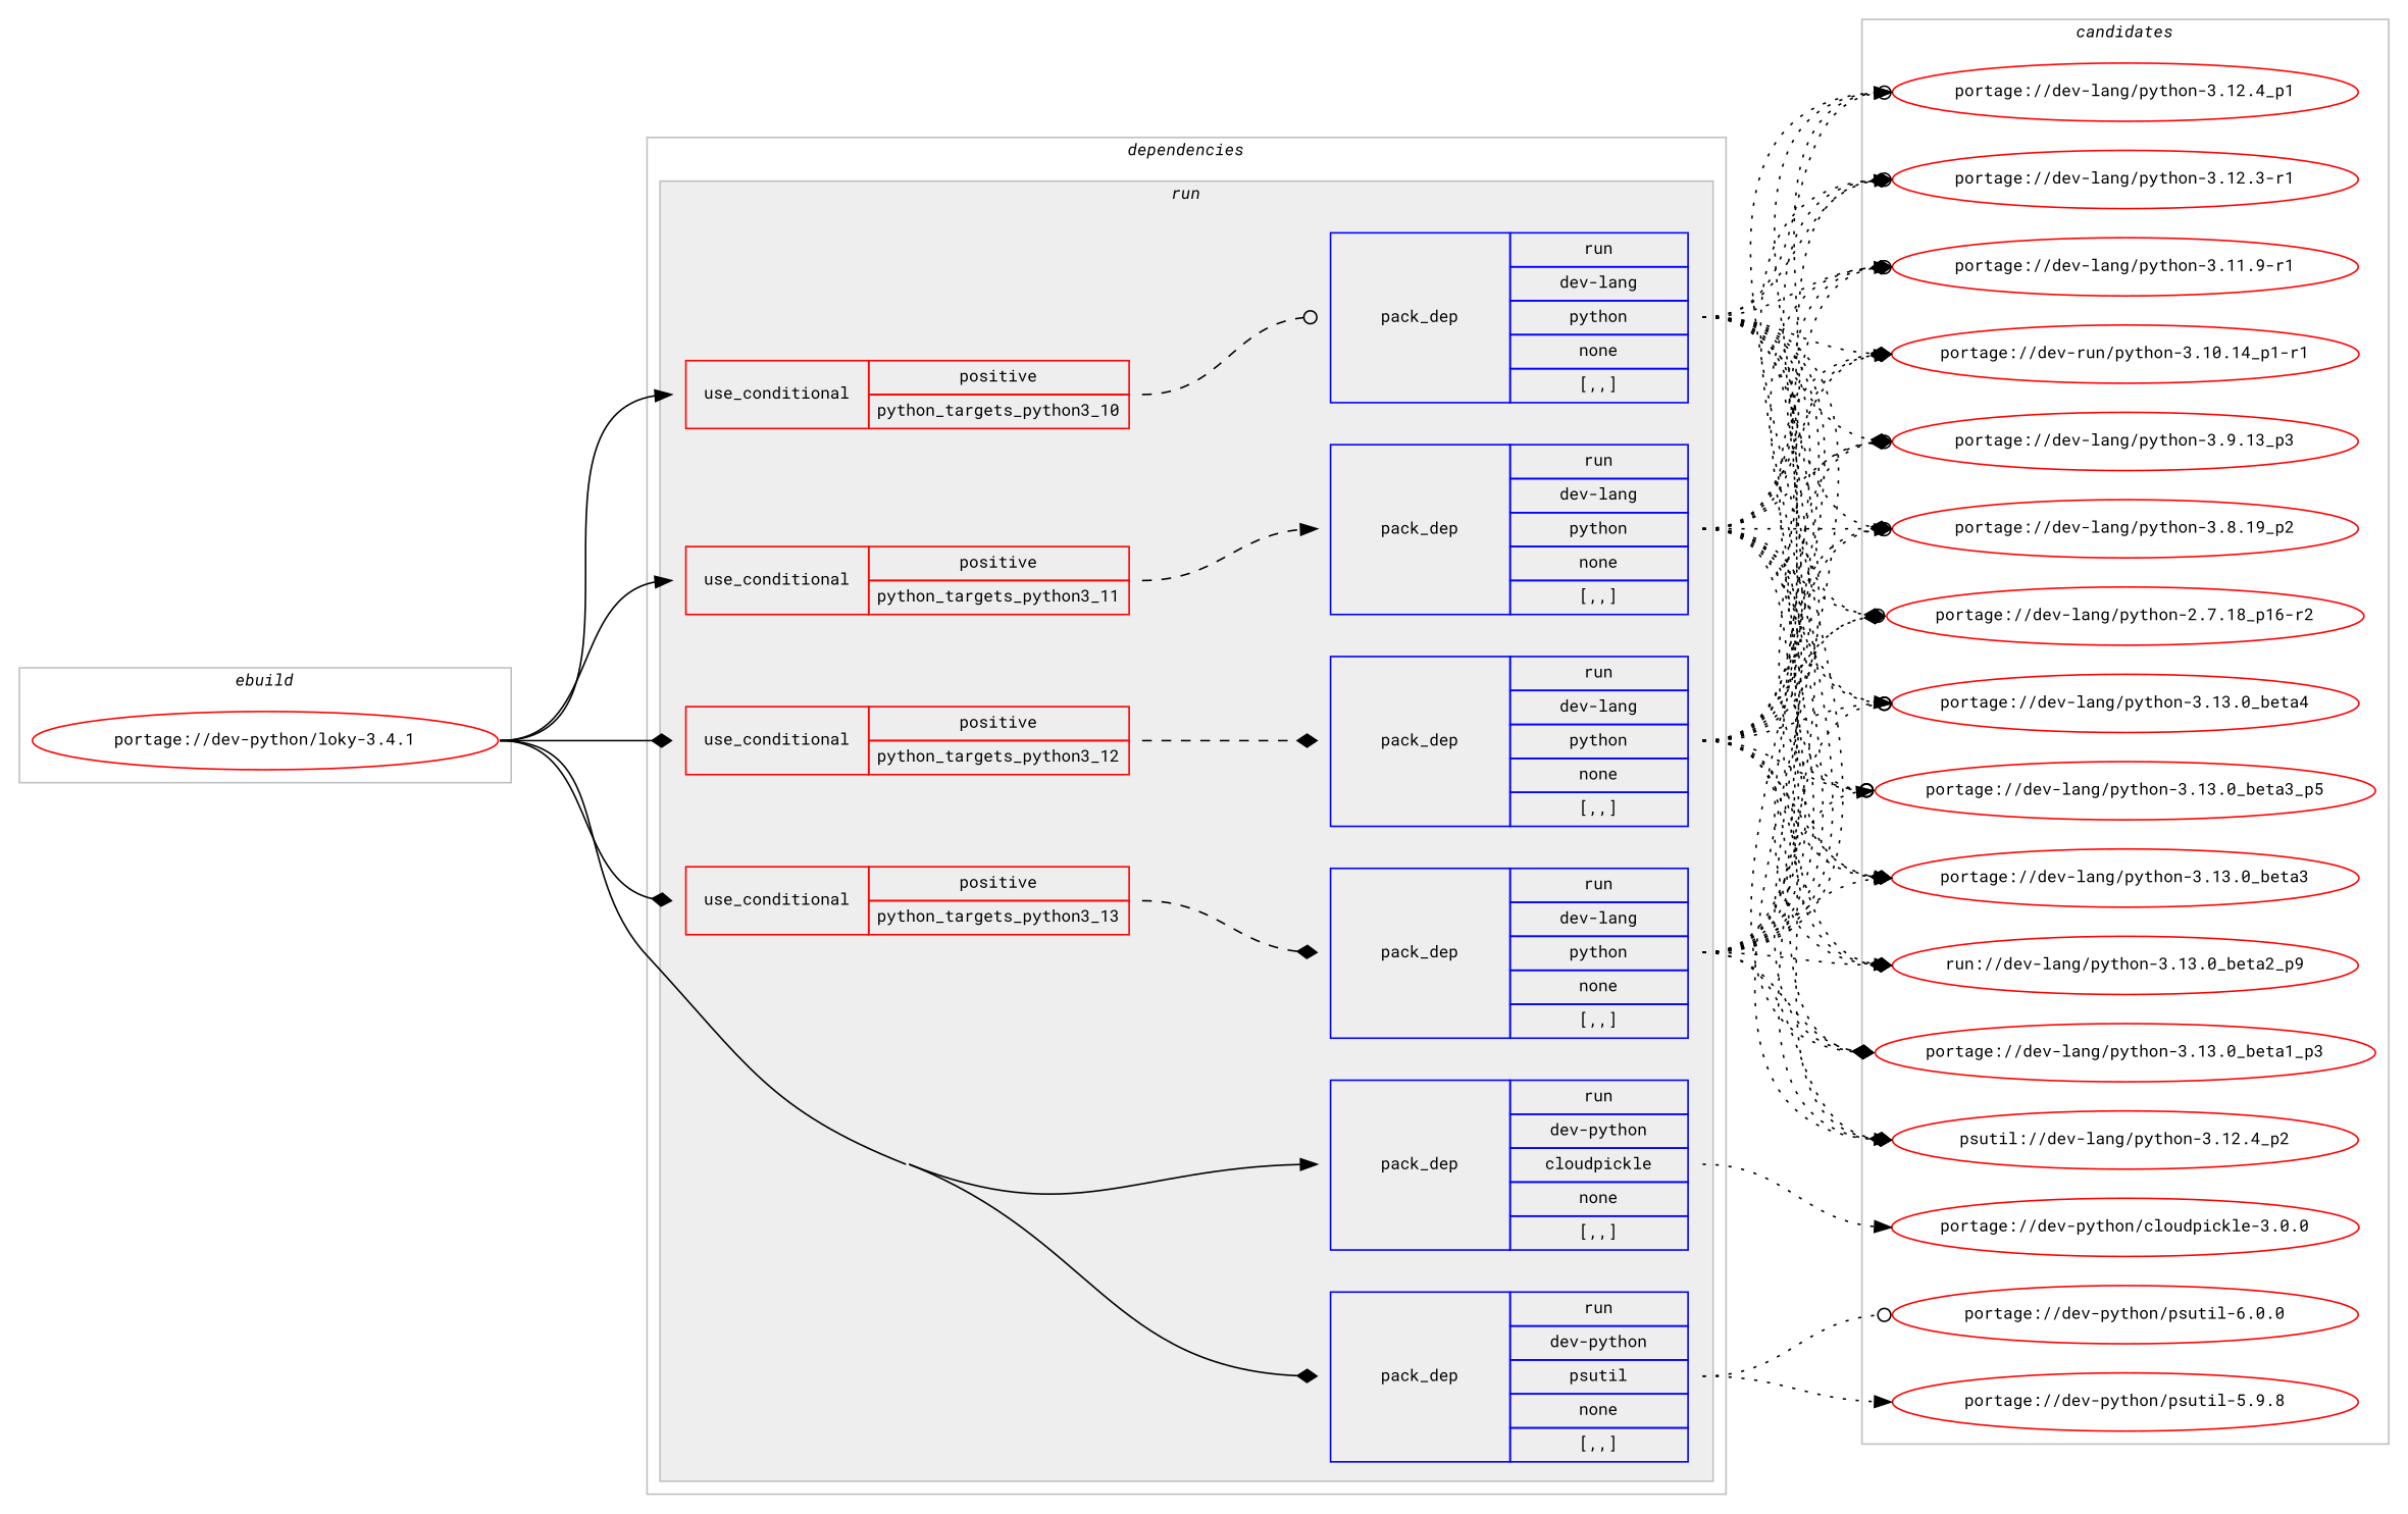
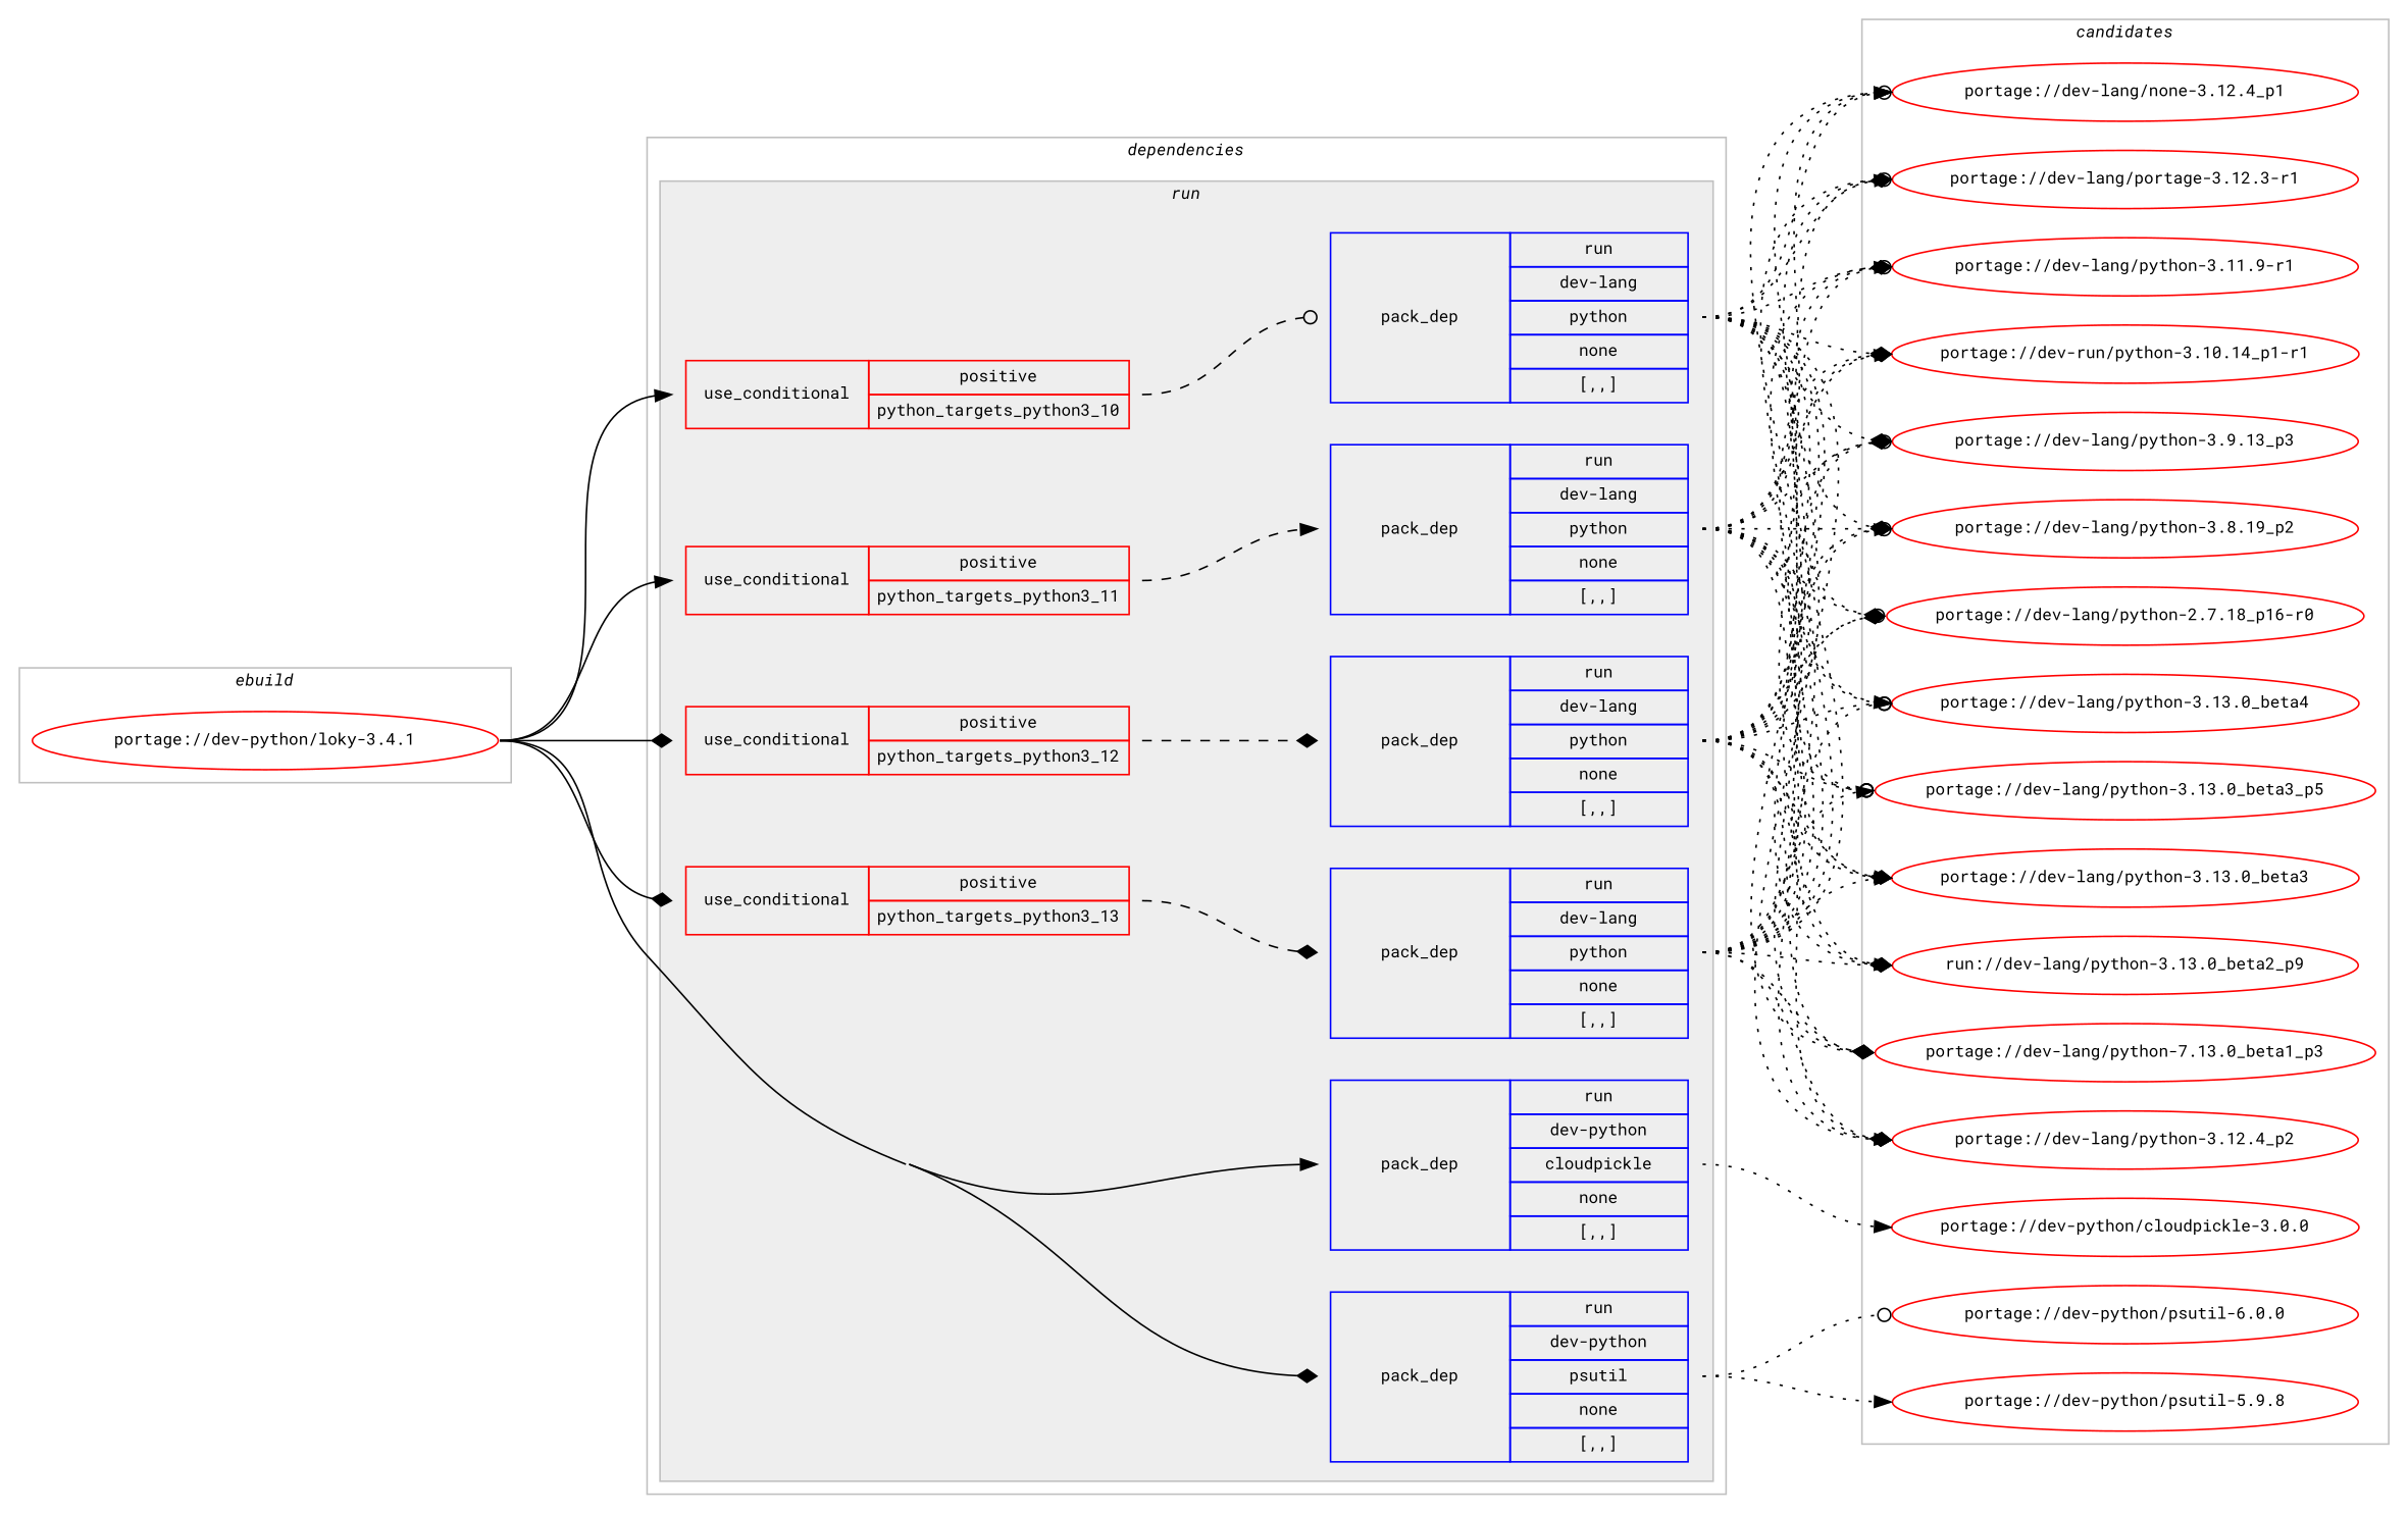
  digraph {
    compound=true
    concentrate=true
    fontname="Roboto Mono"
    fontsize=10
    newrank=true
    rankdir=LR
    ranksep=1.5
    node [color=red fontname="Roboto Mono" fontsize=10]
    edge [arrowhead=diamond fontname="Roboto Mono" headport=w style=dotted tailport=e weight=100]
    n1 [label="portage://dev-python/loky-3.4.1" width=4]
    n2 [color=blue label=<<TABLE BORDER="0" CELLBORDER="1" CELLSPACING="0" CELLPADDING="4" WIDTH="220"><TR><TD ROWSPAN="6" CELLPADDING="30">pack_dep</TD></TR><TR><TD WIDTH="110">run</TD></TR><TR><TD>dev-lang</TD></TR><TR><TD>python</TD></TR><TR><TD>none</TD></TR><TR><TD>[,,]</TD></TR></TABLE>> shape=none]
    n3 [label=<<TABLE BORDER="0" CELLBORDER="1" CELLSPACING="0" CELLPADDING="4"><TR><TD ROWSPAN="3" CELLPADDING="10">use_conditional</TD></TR><TR><TD>positive</TD></TR><TR><TD>python_targets_python3_10</TD></TR></TABLE>> shape=none]
    n4 [color=blue label=<<TABLE BORDER="0" CELLBORDER="1" CELLSPACING="0" CELLPADDING="4" WIDTH="220"><TR><TD ROWSPAN="6" CELLPADDING="30">pack_dep</TD></TR><TR><TD WIDTH="110">run</TD></TR><TR><TD>dev-lang</TD></TR><TR><TD>python</TD></TR><TR><TD>none</TD></TR><TR><TD>[,,]</TD></TR></TABLE>> shape=none]
    n5 [label=<<TABLE BORDER="0" CELLBORDER="1" CELLSPACING="0" CELLPADDING="4"><TR><TD ROWSPAN="3" CELLPADDING="10">use_conditional</TD></TR><TR><TD>positive</TD></TR><TR><TD>python_targets_python3_11</TD></TR></TABLE>> shape=none]
    n6 [color=blue label=<<TABLE BORDER="0" CELLBORDER="1" CELLSPACING="0" CELLPADDING="4" WIDTH="220"><TR><TD ROWSPAN="6" CELLPADDING="30">pack_dep</TD></TR><TR><TD WIDTH="110">run</TD></TR><TR><TD>dev-lang</TD></TR><TR><TD>python</TD></TR><TR><TD>none</TD></TR><TR><TD>[,,]</TD></TR></TABLE>> shape=none]
    n7 [label=<<TABLE BORDER="0" CELLBORDER="1" CELLSPACING="0" CELLPADDING="4"><TR><TD ROWSPAN="3" CELLPADDING="10">use_conditional</TD></TR><TR><TD>positive</TD></TR><TR><TD>python_targets_python3_12</TD></TR></TABLE>> shape=none]
    n8 [color=blue label=<<TABLE BORDER="0" CELLBORDER="1" CELLSPACING="0" CELLPADDING="4" WIDTH="220"><TR><TD ROWSPAN="6" CELLPADDING="30">pack_dep</TD></TR><TR><TD WIDTH="110">run</TD></TR><TR><TD>dev-lang</TD></TR><TR><TD>python</TD></TR><TR><TD>none</TD></TR><TR><TD>[,,]</TD></TR></TABLE>> shape=none]
    n9 [label=<<TABLE BORDER="0" CELLBORDER="1" CELLSPACING="0" CELLPADDING="4"><TR><TD ROWSPAN="3" CELLPADDING="10">use_conditional</TD></TR><TR><TD>positive</TD></TR><TR><TD>python_targets_python3_13</TD></TR></TABLE>> shape=none]
    n10 [color=blue label=<<TABLE BORDER="0" CELLBORDER="1" CELLSPACING="0" CELLPADDING="4" WIDTH="220"><TR><TD ROWSPAN="6" CELLPADDING="30">pack_dep</TD></TR><TR><TD WIDTH="110">run</TD></TR><TR><TD>dev-python</TD></TR><TR><TD>cloudpickle</TD></TR><TR><TD>none</TD></TR><TR><TD>[,,]</TD></TR></TABLE>> shape=none]
    n11 [color=blue label=<<TABLE BORDER="0" CELLBORDER="1" CELLSPACING="0" CELLPADDING="4" WIDTH="220"><TR><TD ROWSPAN="6" CELLPADDING="30">pack_dep</TD></TR><TR><TD WIDTH="110">run</TD></TR><TR><TD>dev-python</TD></TR><TR><TD>psutil</TD></TR><TR><TD>none</TD></TR><TR><TD>[,,]</TD></TR></TABLE>> shape=none]
    n12 [label="portage://dev-lang/python-3.13.0_beta4" width=4]
    n13 [label="portage://dev-lang/python-3.13.0_beta3_p5" width=4]
    n14 [label="portage://dev-lang/python-3.13.0_beta3" width=4]
    n15 [label="run://dev-lang/python-3.13.0_beta2_p9" width=4]
-   n16 [label="portage://dev-lang/python-3.13.0_beta1_p3" width=4]
-   n17 [label="psutil://dev-lang/python-3.12.4_p2" width=4]
-   n18 [label="portage://dev-lang/python-3.12.4_p1" width=4]
-   n19 [label="portage://dev-lang/python-3.12.3-r1" width=4]
+   n16 [label="portage://dev-lang/python-7.13.0_beta1_p3" width=4]
+   n17 [label="portage://dev-lang/python-3.12.4_p2" width=4]
+   n18 [label="portage://dev-lang/none-3.12.4_p1" width=4]
+   n19 [label="portage://dev-lang/portage-3.12.3-r1" width=4]
    n20 [label="portage://dev-lang/python-3.11.9-r1" width=4]
    n21 [label="portage://dev-run/python-3.10.14_p1-r1" width=4]
    n22 [label="portage://dev-lang/python-3.9.13_p3" width=4]
    n23 [label="portage://dev-lang/python-3.8.19_p2" width=4]
-   n24 [label="portage://dev-lang/python-2.7.18_p16-r2" width=4]
+   n24 [label="portage://dev-lang/python-2.7.18_p16-r0" width=4]
    n25 [label="portage://dev-python/cloudpickle-3.0.0" width=4]
    n26 [label="portage://dev-python/psutil-6.0.0" width=4]
    n27 [label="portage://dev-python/psutil-5.9.8" width=4]
    subgraph cluster_1 {
      color=gray
      label=<<i>ebuild</i>>
      n1
    }
    subgraph cluster_2 {
      color=gray
      label=<<i>dependencies</i>>
      subgraph cluster_3 {
        color=gray
        fillcolor="#eeeeee"
        label=<<i>compile</i>>
        style=filled
      }
      subgraph cluster_4 {
        color=gray
        fillcolor="#eeeeee"
        label=<<i>compile and run</i>>
        style=filled
      }
      subgraph cluster_5 {
        color=gray
        fillcolor="#eeeeee"
        label=<<i>run</i>>
        style=filled
        subgraph sub_6 {
          color=gray
          fillcolor="#eeeeee"
          label=<<i>run</i>>
          style=filled
          n3
          subgraph sub_7 {
            color=gray
            fillcolor="#eeeeee"
            label=<<i>run</i>>
            style=filled
            n2
          }
        }
        subgraph sub_8 {
          color=gray
          fillcolor="#eeeeee"
          label=<<i>run</i>>
          style=filled
          n5
          subgraph sub_9 {
            color=gray
            fillcolor="#eeeeee"
            label=<<i>run</i>>
            style=filled
            n4
          }
        }
        subgraph sub_10 {
          color=gray
          fillcolor="#eeeeee"
          label=<<i>run</i>>
          style=filled
          n7
          subgraph sub_11 {
            color=gray
            fillcolor="#eeeeee"
            label=<<i>run</i>>
            style=filled
            n6
          }
        }
        subgraph sub_12 {
          color=gray
          fillcolor="#eeeeee"
          label=<<i>run</i>>
          style=filled
          n9
          subgraph sub_13 {
            color=gray
            fillcolor="#eeeeee"
            label=<<i>run</i>>
            style=filled
            n8
          }
        }
        subgraph sub_14 {
          color=gray
          fillcolor="#eeeeee"
          label=<<i>run</i>>
          style=filled
          n10
        }
        subgraph sub_15 {
          color=gray
          fillcolor="#eeeeee"
          label=<<i>run</i>>
          style=filled
          n11
        }
      }
    }
    subgraph cluster_16 {
      color=gray
      label=<<i>candidates</i>>
      rank=same
      subgraph sub_17 {
        color=black
        label=<<i>candidates</i>>
        nodesep=1
        rank=same
        n12
        n13
        n14
        n15
        n16
        n17
        n18
        n19
        n20
        n21
        n22
        n23
        n24
      }
      subgraph sub_18 {
        color=black
        label=<<i>candidates</i>>
        nodesep=1
        rank=same
        n12
        n13
        n14
        n15
        n16
        n17
        n18
        n19
        n20
        n21
        n22
        n23
        n24
      }
      subgraph sub_19 {
        color=black
        label=<<i>candidates</i>>
        nodesep=1
        rank=same
        n12
        n13
        n14
        n15
        n16
        n17
        n18
        n19
        n20
        n21
        n22
        n23
        n24
      }
      subgraph sub_20 {
        color=black
        label=<<i>candidates</i>>
        nodesep=1
        rank=same
        n12
        n13
        n14
        n15
        n16
        n17
        n18
        n19
        n20
        n21
        n22
        n23
        n24
      }
      subgraph sub_21 {
        color=black
        label=<<i>candidates</i>>
        nodesep=1
        rank=same
        n25
      }
      subgraph sub_22 {
        color=black
        label=<<i>candidates</i>>
        nodesep=1
        rank=same
        n26
        n27
      }
    }
    n1 -> n3 [arrowhead=normal style=solid weight=20]
    n1 -> n5 [arrowhead=normal style=solid weight=20]
    n1 -> n7 [style=solid weight=20]
    n1 -> n9 [style=solid weight=20]
    n1 -> n10 [arrowhead=normal style=solid weight=20]
    n1 -> n11 [style=solid weight=20]
    n2 -> n12 [arrowhead=normal]
    n2 -> n13 [arrowhead=odot]
    n2 -> n14
    n2 -> n15
    n2 -> n16
    n2 -> n17
    n2 -> n18 [arrowhead=odot]
    n2 -> n19
    n2 -> n20
    n2 -> n21
    n2 -> n22
    n2 -> n23
    n2 -> n24 [arrowhead=odot]
    n3 -> n2 [arrowhead=odot style=dashed weight=20]
    n4 -> n12 [arrowhead=normal]
    n4 -> n13 [arrowhead=odot]
    n4 -> n14
    n4 -> n15 [arrowhead=normal]
    n4 -> n16
    n4 -> n17 [arrowhead=normal]
    n4 -> n18 [arrowhead=normal]
    n4 -> n19 [arrowhead=normal]
    n4 -> n20 [arrowhead=odot]
    n4 -> n21 [arrowhead=normal]
    n4 -> n22
    n4 -> n23
    n4 -> n24
    n5 -> n4 [arrowhead=normal style=dashed weight=20]
    n6 -> n12 [arrowhead=odot]
    n6 -> n13 [arrowhead=odot]
    n6 -> n14 [arrowhead=normal]
    n6 -> n15
    n6 -> n16
    n6 -> n17
    n6 -> n18 [arrowhead=normal]
    n6 -> n19
    n6 -> n20
    n6 -> n21
    n6 -> n22 [arrowhead=odot]
    n6 -> n23 [arrowhead=odot]
    n6 -> n24
    n7 -> n6 [style=dashed weight=20]
    n8 -> n12 [arrowhead=odot]
    n8 -> n13 [arrowhead=normal]
    n8 -> n14 [arrowhead=normal]
    n8 -> n15
    n8 -> n16
    n8 -> n17
    n8 -> n18 [arrowhead=normal]
    n8 -> n19 [arrowhead=odot]
    n8 -> n20 [arrowhead=normal]
    n8 -> n21
    n8 -> n22
    n8 -> n23 [arrowhead=normal]
    n8 -> n24
    n9 -> n8 [style=dashed weight=20]
    n10 -> n25 [arrowhead=normal]
    n11 -> n26 [arrowhead=odot]
    n11 -> n27 [arrowhead=normal]
  }
